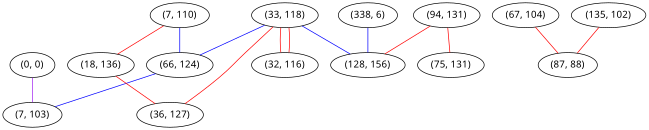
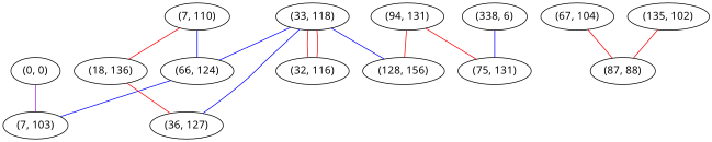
  graph {
    fontname="Noto Sans"
    node [fontname="Noto Sans"]
    edge [color=red fontname="Noto Sans" weight=1]
    "(7, 110)"
    "(66, 124)"
    "(18, 136)"
    "(7, 103)"
    "(36, 127)"
    "(0, 0)"
    "(33, 118)"
    "(32, 116)"
    "(128, 156)"
    "(67, 104)"
    "(87, 88)"
    "(94, 131)"
    "(75, 131)"
    "(135, 102)"
    "(338, 6)"
    "(7, 110)" -- "(66, 124)" [color=blue weight=3]
    "(7, 110)" -- "(18, 136)"
    "(66, 124)" -- "(7, 103)" [color=blue weight=3]
    "(18, 136)" -- "(36, 127)"
    "(0, 0)" -- "(7, 103)" [color=purple weight=4]
    "(33, 118)" -- "(66, 124)" [color=blue weight=3]
-   "(33, 118)" -- "(36, 127)"
+   "(33, 118)" -- "(36, 127)" [color=blue]
    "(33, 118)" -- "(32, 116)"
    "(33, 118)" -- "(32, 116)"
    "(33, 118)" -- "(128, 156)" [color=blue weight=3]
    "(67, 104)" -- "(87, 88)"
    "(94, 131)" -- "(128, 156)"
    "(94, 131)" -- "(75, 131)"
    "(135, 102)" -- "(87, 88)"
-   "(338, 6)" -- "(128, 156)" [color=blue weight=3]
+   "(338, 6)" -- "(75, 131)" [color=blue weight=3]
  }
